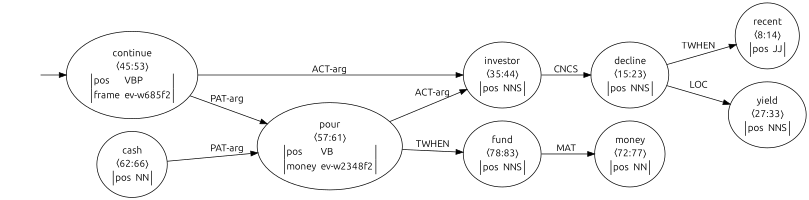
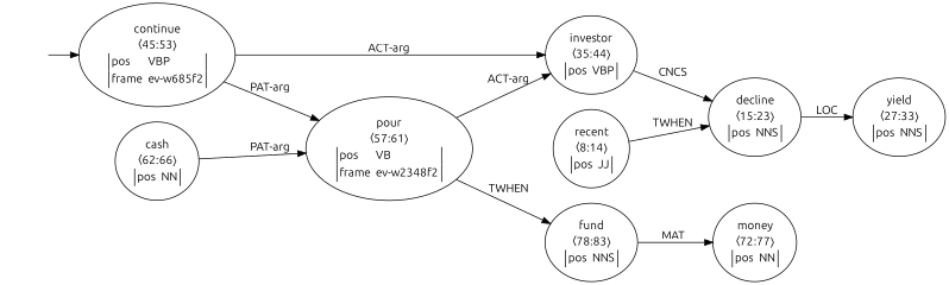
  digraph {
    fontname=Ubuntu
    rankdir=LR
    node [fontname=Ubuntu]
    edge [fontname=Ubuntu]
    top [style=invis]
    n2 [label=<<table align="center" border="0" cellspacing="0"><tr><td colspan="2">continue</td></tr><tr><td colspan="2">〈45:53〉</td></tr><tr><td sides="l" border="1" align="left">pos</td><td sides="r" border="1" align="left">VBP</td></tr><tr><td sides="l" border="1" align="left">frame</td><td sides="r" border="1" align="left">ev-w685f2</td></tr></table>>]
-   n3 [label=<<table align="center" border="0" cellspacing="0"><tr><td colspan="2">investor</td></tr><tr><td colspan="2">〈35:44〉</td></tr><tr><td sides="l" border="1" align="left">pos</td><td sides="r" border="1" align="left">NNS</td></tr></table>>]
-   n4 [label=<<table align="center" border="0" cellspacing="0"><tr><td colspan="2">pour</td></tr><tr><td colspan="2">〈57:61〉</td></tr><tr><td sides="l" border="1" align="left">pos</td><td sides="r" border="1" align="left">VB</td></tr><tr><td sides="l" border="1" align="left">money</td><td sides="r" border="1" align="left">ev-w2348f2</td></tr></table>>]
+   n3 [label=<<table align="center" border="0" cellspacing="0"><tr><td colspan="2">investor</td></tr><tr><td colspan="2">〈35:44〉</td></tr><tr><td sides="l" border="1" align="left">pos</td><td sides="r" border="1" align="left">VBP</td></tr></table>>]
+   n4 [label=<<table align="center" border="0" cellspacing="0"><tr><td colspan="2">pour</td></tr><tr><td colspan="2">〈57:61〉</td></tr><tr><td sides="l" border="1" align="left">pos</td><td sides="r" border="1" align="left">VB</td></tr><tr><td sides="l" border="1" align="left">frame</td><td sides="r" border="1" align="left">ev-w2348f2</td></tr></table>>]
    n5 [label=<<table align="center" border="0" cellspacing="0"><tr><td colspan="2">decline</td></tr><tr><td colspan="2">〈15:23〉</td></tr><tr><td sides="l" border="1" align="left">pos</td><td sides="r" border="1" align="left">NNS</td></tr></table>>]
    n6 [label=<<table align="center" border="0" cellspacing="0"><tr><td colspan="2">recent</td></tr><tr><td colspan="2">〈8:14〉</td></tr><tr><td sides="l" border="1" align="left">pos</td><td sides="r" border="1" align="left">JJ</td></tr></table>>]
    n7 [label=<<table align="center" border="0" cellspacing="0"><tr><td colspan="2">yield</td></tr><tr><td colspan="2">〈27:33〉</td></tr><tr><td sides="l" border="1" align="left">pos</td><td sides="r" border="1" align="left">NNS</td></tr></table>>]
    n8 [label=<<table align="center" border="0" cellspacing="0"><tr><td colspan="2">fund</td></tr><tr><td colspan="2">〈78:83〉</td></tr><tr><td sides="l" border="1" align="left">pos</td><td sides="r" border="1" align="left">NNS</td></tr></table>>]
    n9 [label=<<table align="center" border="0" cellspacing="0"><tr><td colspan="2">cash</td></tr><tr><td colspan="2">〈62:66〉</td></tr><tr><td sides="l" border="1" align="left">pos</td><td sides="r" border="1" align="left">NN</td></tr></table>>]
    n10 [label=<<table align="center" border="0" cellspacing="0"><tr><td colspan="2">money</td></tr><tr><td colspan="2">〈72:77〉</td></tr><tr><td sides="l" border="1" align="left">pos</td><td sides="r" border="1" align="left">NN</td></tr></table>>]
    top -> n2
    n2 -> n3 [label="ACT-arg"]
    n2 -> n4 [label="PAT-arg"]
    n3 -> n5 [label=CNCS]
    n4 -> n3 [label="ACT-arg"]
    n4 -> n8 [label=TWHEN]
-   n5 -> n6 [label=TWHEN]
+   n6 -> n5 [label=TWHEN]
    n5 -> n7 [label=LOC]
    n8 -> n10 [label=MAT]
    n9 -> n4 [label="PAT-arg"]
  }
